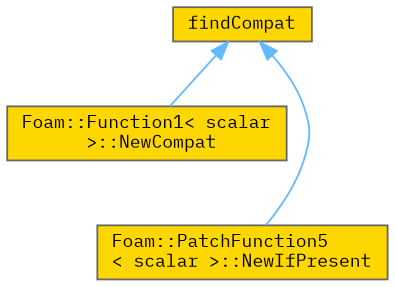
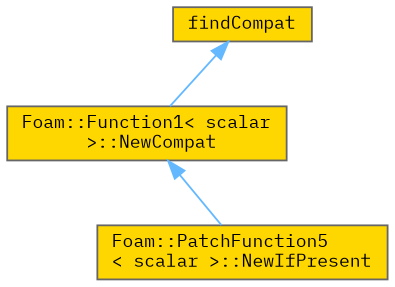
  digraph {
    fontname="IBM Plex Mono"
    rankdir=TB
    node [color=grey40 fillcolor=gold fontname="IBM Plex Mono" fontsize=10 shape=box style=filled]
    edge [color=steelblue1 dir=back fontname="IBM Plex Mono" fontsize=10 labelfontname=Helvetica labelfontsize=10 style=solid]
    n1 [color=gray40 fontcolor=black height=0.2 label=findCompat width=0.4]
    n2 [height=0.2 label="Foam::Function1\< scalar\l \>::NewCompat" width=0.4]
    n3 [height=0.2 label="Foam::PatchFunction5\l\< scalar \>::NewIfPresent" width=0.4]
    n1 -> n2
-   n1 -> n3
+   n2 -> n3
  }
